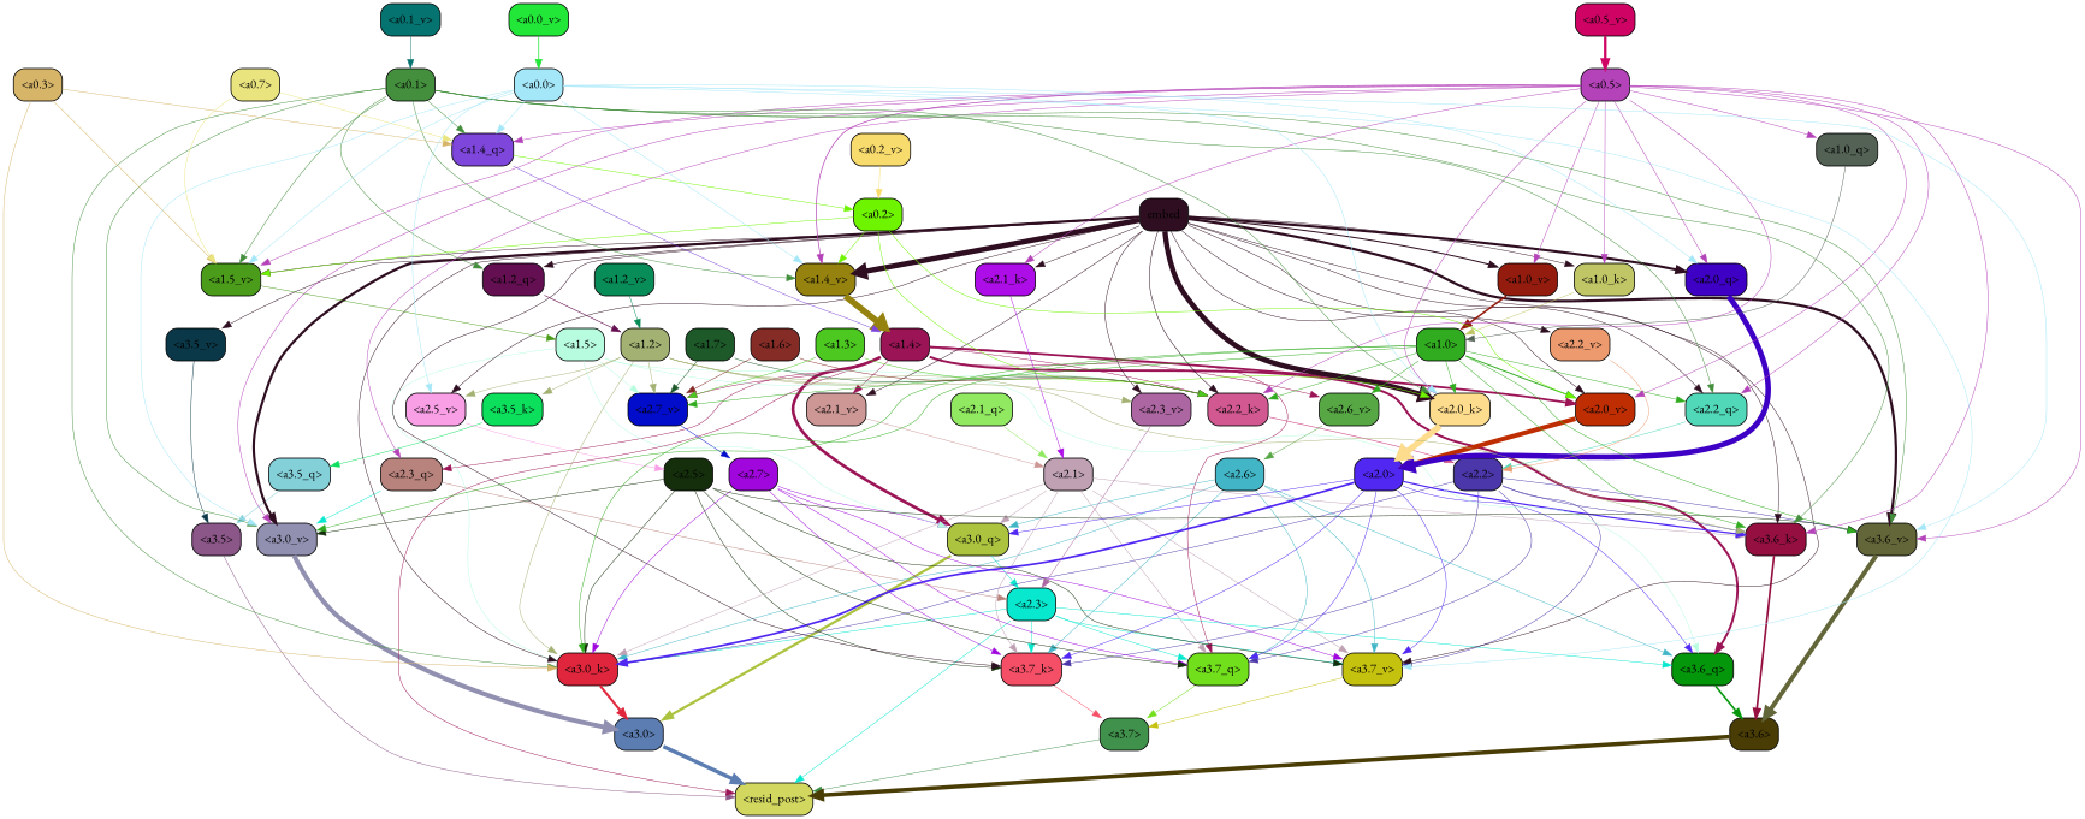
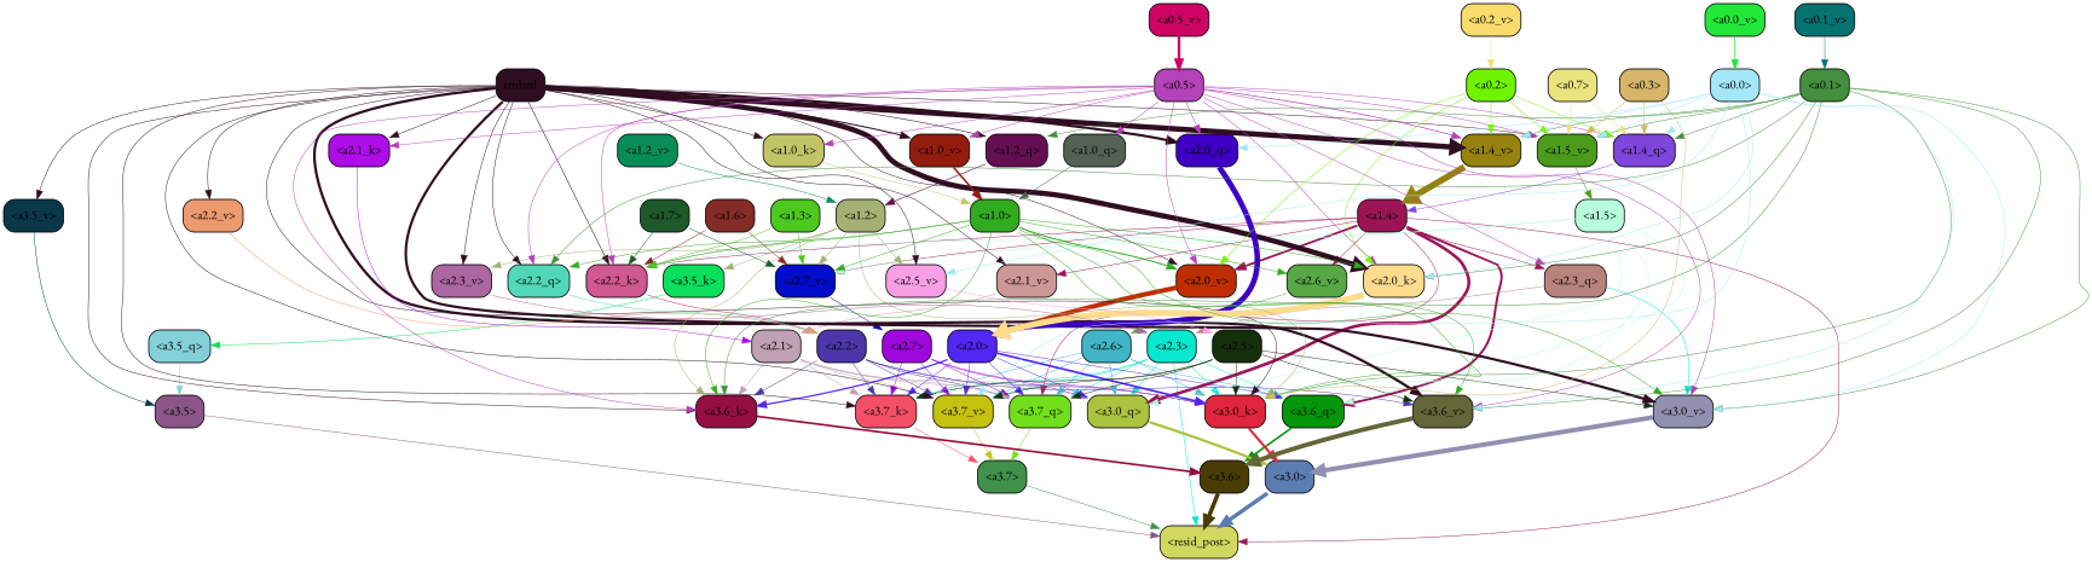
  strict digraph {
    fontname="EB Garamond"
    splines=true
    node [color=black fontname="EB Garamond" shape=box style="filled, rounded"]
    edge [color="#2e0e20" fontname="EB Garamond" penwidth=0.6]
    "<a3.7>" [fillcolor="#40914b"]
    "<resid_post>" [fillcolor="#d2d760"]
    "<a3.6>" [fillcolor="#493c05"]
    "<a3.5>" [fillcolor="#8b5688"]
    "<a3.0>" [fillcolor="#5b7db2"]
    "<a2.3>" [fillcolor="#07e8ce"]
    "<a3.7_q>" [fillcolor="#72df1c"]
    "<a3.6_q>" [fillcolor="#04960b"]
    "<a3.0_q>" [fillcolor="#abc33f"]
    "<a3.7_k>" [fillcolor="#f54f67"]
    "<a3.0_k>" [fillcolor="#e0263c"]
    "<a3.7_v>" [fillcolor="#c5c10f"]
    "<a3.0_v>" [fillcolor="#9190b1"]
    "<a1.4>" [fillcolor="#9b1456"]
    "<a2.3_q>" [fillcolor="#b9837d"]
    "<a2.2_k>" [fillcolor="#d15890"]
    "<a2.7_v>" [fillcolor="#020ccb"]
    "<a2.6_v>" [fillcolor="#57a745"]
    "<a2.1_v>" [fillcolor="#cd9795"]
    "<a2.0_v>" [fillcolor="#bf2e02"]
    "<a2.2>" [fillcolor="#4b37a9"]
    "<a2.7>" [fillcolor="#9f07dd"]
    "<a2.6>" [fillcolor="#42b6c6"]
    "<a2.1>" [fillcolor="#bfa1b3"]
    "<a2.0>" [fillcolor="#5127f2"]
    "<a3.6_k>" [fillcolor="#951041"]
    "<a3.6_v>" [fillcolor="#636638"]
    "<a3.5_q>" [fillcolor="#84d0d9"]
    "<a3.5_k>" [fillcolor="#0bdf5c"]
    "<a3.5_v>" [fillcolor="#0a3848"]
    "<a2.5>" [fillcolor="#152f0c"]
    "<a1.5>" [fillcolor="#b7fcde"]
    embed [fillcolor="#2e0e20"]
    "<a2.2_q>" [fillcolor="#51d8b9"]
    "<a2.0_q>" [fillcolor="#3e00c5"]
    "<a2.1_k>" [fillcolor="#ad0de6"]
    "<a2.0_k>" [fillcolor="#fddc8d"]
    "<a2.5_v>" [fillcolor="#f99fe6"]
    "<a2.3_v>" [fillcolor="#ac66a1"]
    "<a2.2_v>" [fillcolor="#ed9a6f"]
    "<a1.2_q>" [fillcolor="#640f52"]
    "<a1.0_k>" [fillcolor="#c0c566"]
    "<a1.5_v>" [fillcolor="#4b9c1b"]
    "<a1.4_v>" [fillcolor="#95820f"]
    "<a1.0_v>" [fillcolor="#941c0e"]
    "<a1.2>" [fillcolor="#a3b273"]
    "<a1.0>" [fillcolor="#31ac20"]
    "<a0.5>" [fillcolor="#b442b8"]
    "<a1.4_q>" [fillcolor="#7e46db"]
    "<a1.0_q>" [fillcolor="#536255"]
    "<a0.1>" [fillcolor="#448f3d"]
    "<a0.3>" [fillcolor="#d6b468"]
    "<a0.2>" [fillcolor="#6ff400"]
    "<a0.0>" [fillcolor="#a4e7f8"]
-   "<a2.1_q>" [fillcolor="#90e960"]
    "<a1.7>" [fillcolor="#1d5929"]
    "<a1.6>" [fillcolor="#852c27"]
    "<a1.3>" [fillcolor="#4cc820"]
    "<a1.2_v>" [fillcolor="#098d58"]
    "<a0.7>" [fillcolor="#e9e47e"]
    "<a0.5_v>" [fillcolor="#cf0364"]
    "<a0.2_v>" [fillcolor="#f8db6d"]
    "<a0.1_v>" [fillcolor="#057370"]
    "<a0.0_v>" [fillcolor="#22e738"]
    "<a3.7>" -> "<resid_post>" [color="#40914b"]
    "<a3.6>" -> "<resid_post>" [color="#493c05" penwidth=4.648244500160217]
    "<a3.5>" -> "<resid_post>" [color="#8b5688"]
    "<a3.0>" -> "<resid_post>" [color="#5b7db2" penwidth=4.3288813829422]
    "<a2.3>" -> "<resid_post>" [color="#07e8ce"]
    "<a2.3>" -> "<a3.7_q>" [color="#07e8ce"]
    "<a2.3>" -> "<a3.6_q>" [color="#07e8ce"]
-   "<a3.0_q>" -> "<a2.3>" [color="#07e8ce"]
+   "<a2.3>" -> "<a3.0_q>" [color="#07e8ce"]
    "<a2.3>" -> "<a3.7_k>" [color="#07e8ce"]
    "<a2.3>" -> "<a3.0_k>" [color="#07e8ce"]
    "<a2.3>" -> "<a3.7_v>" [color="#07e8ce"]
    "<a3.7_q>" -> "<a3.7>" [color="#72df1c"]
    "<a3.6_q>" -> "<a3.6>" [color="#04960b" penwidth=2.03758105635643]
    "<a3.0_q>" -> "<a3.0>" [color="#abc33f" penwidth=2.8638100624084473]
    "<a3.7_k>" -> "<a3.7>" [color="#f54f67"]
    "<a3.0_k>" -> "<a3.0>" [color="#e0263c" penwidth=2.6274144649505615]
    "<a3.7_v>" -> "<a3.7>" [color="#c5c10f"]
    "<a3.0_v>" -> "<a3.0>" [color="#9190b1" penwidth=5.188832879066467]
    "<a1.4>" -> "<resid_post>" [color="#9b1456"]
    "<a1.4>" -> "<a3.7_q>" [color="#9b1456"]
    "<a1.4>" -> "<a3.6_q>" [color="#9b1456" penwidth=2.5397292599081993]
    "<a1.4>" -> "<a3.0_q>" [color="#9b1456" penwidth=3.3985572457313538]
    "<a1.4>" -> "<a2.3_q>" [color="#9b1456"]
    "<a1.4>" -> "<a2.2_k>" [color="#9b1456"]
    "<a1.4>" -> "<a2.7_v>" [color="#9b1456"]
    "<a1.4>" -> "<a2.6_v>" [color="#9b1456"]
    "<a1.4>" -> "<a2.1_v>" [color="#9b1456"]
    "<a1.4>" -> "<a2.0_v>" [color="#9b1456" penwidth=2.3308929204940796]
    "<a2.3_q>" -> "<a2.3>" [color="#b9837d"]
    "<a2.3_q>" -> "<a3.0_v>" [color="#07e8ce"]
    "<a2.2_k>" -> "<a2.2>" [color="#d15890" penwidth=0.8337457180023193]
    "<a2.7_v>" -> "<a2.7>" [color="#020ccb"]
    "<a2.6_v>" -> "<a2.6>" [color="#57a745"]
    "<a2.1_v>" -> "<a2.1>" [color="#cd9795"]
    "<a2.0_v>" -> "<a2.0>" [color="#bf2e02" penwidth=5.211444020271301]
    "<a2.2>" -> "<a3.7_q>" [color="#4b37a9"]
    "<a2.2>" -> "<a3.7_k>" [color="#4b37a9"]
    "<a2.2>" -> "<a3.0_k>" [color="#4b37a9"]
    "<a2.2>" -> "<a3.7_v>" [color="#4b37a9"]
    "<a2.2>" -> "<a3.6_k>" [color="#4b37a9"]
    "<a2.2>" -> "<a3.6_v>" [color="#4b37a9"]
    "<a2.7>" -> "<a3.7_q>" [color="#9f07dd"]
    "<a2.7>" -> "<a3.0_q>" [color="#9f07dd"]
    "<a2.7>" -> "<a3.7_k>" [color="#9f07dd"]
    "<a2.7>" -> "<a3.0_k>" [color="#9f07dd"]
    "<a2.7>" -> "<a3.7_v>" [color="#9f07dd"]
    "<a2.6>" -> "<a3.7_q>" [color="#42b6c6"]
    "<a2.6>" -> "<a3.6_q>" [color="#42b6c6"]
    "<a2.6>" -> "<a3.0_q>" [color="#42b6c6"]
    "<a2.6>" -> "<a3.7_k>" [color="#42b6c6"]
    "<a2.6>" -> "<a3.0_k>" [color="#42b6c6"]
    "<a2.6>" -> "<a3.7_v>" [color="#42b6c6"]
    "<a2.1>" -> "<a3.7_q>" [color="#bfa1b3"]
    "<a2.1>" -> "<a3.0_q>" [color="#bfa1b3"]
    "<a2.1>" -> "<a3.7_k>" [color="#bfa1b3"]
    "<a2.1>" -> "<a3.0_k>" [color="#bfa1b3"]
    "<a2.1>" -> "<a3.7_v>" [color="#bfa1b3"]
    "<a2.1>" -> "<a3.6_k>" [color="#bfa1b3"]
    "<a2.0>" -> "<a3.7_q>" [color="#5127f2"]
    "<a2.0>" -> "<a3.6_q>" [color="#5127f2"]
    "<a2.0>" -> "<a3.0_q>" [color="#5127f2"]
    "<a2.0>" -> "<a3.7_k>" [color="#5127f2"]
    "<a2.0>" -> "<a3.0_k>" [color="#5127f2" penwidth=2.205150544643402]
    "<a2.0>" -> "<a3.7_v>" [color="#5127f2"]
    "<a2.0>" -> "<a3.6_k>" [color="#5127f2" penwidth=1.5717863738536835]
    "<a3.6_k>" -> "<a3.6>" [color="#951041" penwidth=2.174198240041733]
    "<a3.6_v>" -> "<a3.6>" [color="#636638" penwidth=5.002329230308533]
    "<a3.5_q>" -> "<a3.5>" [color="#84d0d9"]
    "<a3.5_k>" -> "<a3.5_q>" [color="#0bdf5c"]
    "<a3.5_v>" -> "<a3.5>" [color="#0a3848"]
    "<a2.5>" -> "<a3.7_q>" [color="#152f0c"]
    "<a2.5>" -> "<a3.7_k>" [color="#152f0c"]
    "<a2.5>" -> "<a3.0_k>" [color="#152f0c"]
    "<a2.5>" -> "<a3.7_v>" [color="#152f0c"]
    "<a2.5>" -> "<a3.0_v>" [color="#152f0c"]
    "<a2.5>" -> "<a3.6_v>" [color="#152f0c"]
    "<a1.5>" -> "<a3.6_q>" [color="#b7fcde"]
    "<a1.5>" -> "<a3.0_q>" [color="#b7fcde"]
    "<a1.5>" -> "<a3.0_k>" [color="#b7fcde"]
    "<a1.5>" -> "<a2.2_k>" [color="#b7fcde"]
    "<a1.5>" -> "<a2.7_v>" [color="#b7fcde"]
    embed -> "<a3.7_k>"
    embed -> "<a3.0_k>"
    embed -> "<a3.7_v>"
    embed -> "<a3.0_v>" [penwidth=2.812090039253235]
    embed -> "<a2.2_k>" [penwidth=0.6694881916046143]
    embed -> "<a2.1_v>"
    embed -> "<a2.0_v>"
    embed -> "<a3.6_k>"
    embed -> "<a3.6_v>" [penwidth=2.882729172706604]
    embed -> "<a3.5_v>"
    embed -> "<a2.2_q>"
    embed -> "<a2.0_q>" [penwidth=2.773140072822571]
    embed -> "<a2.1_k>"
    embed -> "<a2.0_k>" [penwidth=5.809704422950745]
    embed -> "<a2.5_v>"
    embed -> "<a2.3_v>"
    embed -> "<a2.2_v>"
    embed -> "<a1.2_q>" [penwidth=0.6789929866790771]
    embed -> "<a1.0_k>"
    embed -> "<a1.5_v>"
    embed -> "<a1.4_v>" [penwidth=5.930049657821655]
    embed -> "<a1.0_v>" [penwidth=1.3246397972106934]
    "<a2.2_q>" -> "<a2.2>" [color="#51d8b9" penwidth=0.6299107074737549]
    "<a2.0_q>" -> "<a2.0>" [color="#3e00c5" penwidth=6.081655263900757]
    "<a2.1_k>" -> "<a2.1>" [color="#ad0de6"]
    "<a2.0_k>" -> "<a2.0>" [color="#fddc8d" penwidth=6.795950889587402]
    "<a2.5_v>" -> "<a2.5>" [color="#f99fe6"]
    "<a2.3_v>" -> "<a2.3>" [color="#ac66a1"]
    "<a2.2_v>" -> "<a2.2>" [color="#ed9a6f"]
    "<a1.2_q>" -> "<a1.2>" [color="#640f52" penwidth=0.7635738849639893]
    "<a1.0_k>" -> "<a1.0>" [color="#c0c566"]
    "<a1.5_v>" -> "<a1.5>" [color="#4b9c1b"]
    "<a1.4_v>" -> "<a1.4>" [color="#95820f" penwidth=7.066803693771362]
    "<a1.0_v>" -> "<a1.0>" [color="#941c0e" penwidth=1.970656156539917]
    "<a1.2>" -> "<a3.0_k>" [color="#a3b273"]
    "<a1.2>" -> "<a2.2_k>" [color="#a3b273"]
    "<a1.2>" -> "<a2.7_v>" [color="#a3b273"]
    "<a1.2>" -> "<a3.6_k>" [color="#a3b273"]
    "<a1.2>" -> "<a3.5_k>" [color="#a3b273"]
    "<a1.2>" -> "<a2.5_v>" [color="#a3b273"]
    "<a1.2>" -> "<a2.3_v>" [color="#a3b273"]
    "<a1.0>" -> "<a3.0_k>" [color="#31ac20"]
    "<a1.0>" -> "<a3.0_v>" [color="#31ac20"]
    "<a1.0>" -> "<a2.2_k>" [color="#31ac20"]
    "<a1.0>" -> "<a2.7_v>" [color="#31ac20"]
    "<a1.0>" -> "<a2.6_v>" [color="#31ac20"]
    "<a1.0>" -> "<a2.0_v>" [color="#31ac20" penwidth=1.2632839679718018]
    "<a1.0>" -> "<a3.6_k>" [color="#31ac20"]
    "<a1.0>" -> "<a3.6_v>" [color="#31ac20"]
    "<a1.0>" -> "<a2.2_q>" [color="#31ac20"]
    "<a1.0>" -> "<a2.0_k>" [color="#31ac20"]
    "<a0.5>" -> "<a3.0_v>" [color="#b442b8" penwidth=0.6281400918960571]
    "<a0.5>" -> "<a2.3_q>" [color="#b442b8"]
    "<a0.5>" -> "<a2.2_k>" [color="#b442b8"]
    "<a0.5>" -> "<a2.0_v>" [color="#b442b8"]
    "<a0.5>" -> "<a3.6_k>" [color="#b442b8"]
    "<a0.5>" -> "<a3.6_v>" [color="#b442b8"]
    "<a0.5>" -> "<a2.2_q>" [color="#b442b8"]
    "<a0.5>" -> "<a2.0_q>" [color="#b442b8"]
    "<a0.5>" -> "<a2.1_k>" [color="#b442b8"]
    "<a0.5>" -> "<a2.0_k>" [color="#b442b8" penwidth=0.6196913719177246]
    "<a0.5>" -> "<a1.0_k>" [color="#b442b8"]
    "<a0.5>" -> "<a1.5_v>" [color="#b442b8"]
    "<a0.5>" -> "<a1.4_v>" [color="#b442b8" penwidth=0.9038386344909668]
    "<a0.5>" -> "<a1.0_v>" [color="#b442b8"]
    "<a0.5>" -> "<a1.4_q>" [color="#b442b8"]
    "<a0.5>" -> "<a1.0_q>" [color="#b442b8"]
    "<a1.4_q>" -> "<a1.4>" [color="#7e46db"]
    "<a1.0_q>" -> "<a1.0>" [color="#536255"]
    "<a0.1>" -> "<a3.0_k>" [color="#448f3d"]
    "<a0.1>" -> "<a3.0_v>" [color="#448f3d"]
    "<a0.1>" -> "<a3.6_k>" [color="#448f3d"]
    "<a0.1>" -> "<a3.6_v>" [color="#448f3d"]
    "<a0.1>" -> "<a2.2_q>" [color="#448f3d"]
    "<a0.1>" -> "<a2.0_k>" [color="#448f3d"]
    "<a0.1>" -> "<a1.2_q>" [color="#448f3d"]
    "<a0.1>" -> "<a1.5_v>" [color="#448f3d"]
    "<a0.1>" -> "<a1.4_v>" [color="#448f3d"]
    "<a0.1>" -> "<a1.4_q>" [color="#448f3d"]
    "<a0.3>" -> "<a3.0_k>" [color="#d6b468"]
    "<a0.3>" -> "<a1.5_v>" [color="#d6b468"]
    "<a0.3>" -> "<a1.4_q>" [color="#d6b468"]
    "<a0.2>" -> "<a2.0_v>" [color="#6ff400"]
    "<a0.2>" -> "<a2.0_k>" [color="#6ff400"]
    "<a0.2>" -> "<a1.5_v>" [color="#6ff400"]
    "<a0.2>" -> "<a1.4_v>" [color="#6ff400"]
-   "<a1.4_q>" -> "<a0.2>" [color="#6ff400"]
+   "<a0.2>" -> "<a1.4_q>" [color="#6ff400"]
    "<a0.0>" -> "<a3.7_v>" [color="#a4e7f8"]
    "<a0.0>" -> "<a3.0_v>" [color="#a4e7f8"]
    "<a0.0>" -> "<a3.6_v>" [color="#a4e7f8"]
    "<a0.0>" -> "<a2.0_q>" [color="#a4e7f8"]
    "<a0.0>" -> "<a2.0_k>" [color="#a4e7f8"]
    "<a0.0>" -> "<a2.5_v>" [color="#a4e7f8"]
    "<a0.0>" -> "<a1.5_v>" [color="#a4e7f8"]
    "<a0.0>" -> "<a1.4_v>" [color="#a4e7f8"]
    "<a0.0>" -> "<a1.4_q>" [color="#a4e7f8"]
-   "<a2.1_q>" -> "<a2.1>" [color="#90e960"]
    "<a1.7>" -> "<a2.2_k>" [color="#1d5929"]
    "<a1.7>" -> "<a2.7_v>" [color="#1d5929"]
    "<a1.6>" -> "<a2.2_k>" [color="#852c27"]
    "<a1.6>" -> "<a2.7_v>" [color="#852c27"]
    "<a1.3>" -> "<a2.2_k>" [color="#4cc820"]
    "<a1.3>" -> "<a2.7_v>" [color="#4cc820"]
    "<a1.2_v>" -> "<a1.2>" [color="#098d58"]
    "<a0.7>" -> "<a1.5_v>" [color="#e9e47e"]
    "<a0.7>" -> "<a1.4_q>" [color="#e9e47e"]
    "<a0.5_v>" -> "<a0.5>" [color="#cf0364" penwidth=3.019147038459778]
    "<a0.2_v>" -> "<a0.2>" [color="#f8db6d"]
    "<a0.1_v>" -> "<a0.1>" [color="#057370"]
    "<a0.0_v>" -> "<a0.0>" [color="#22e738" penwidth=1.0116496086120605]
  }
